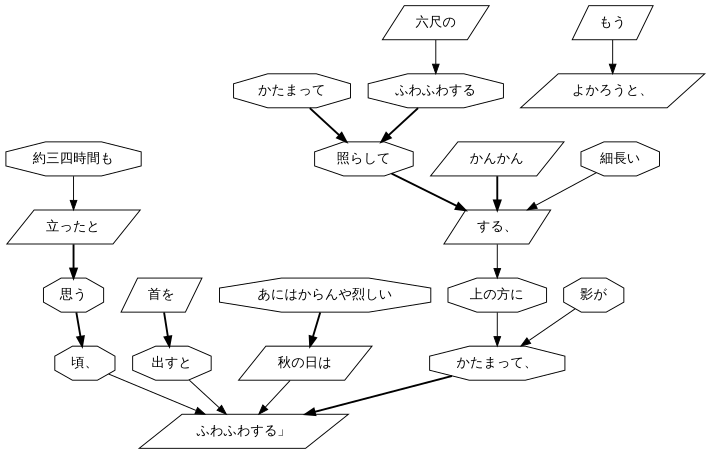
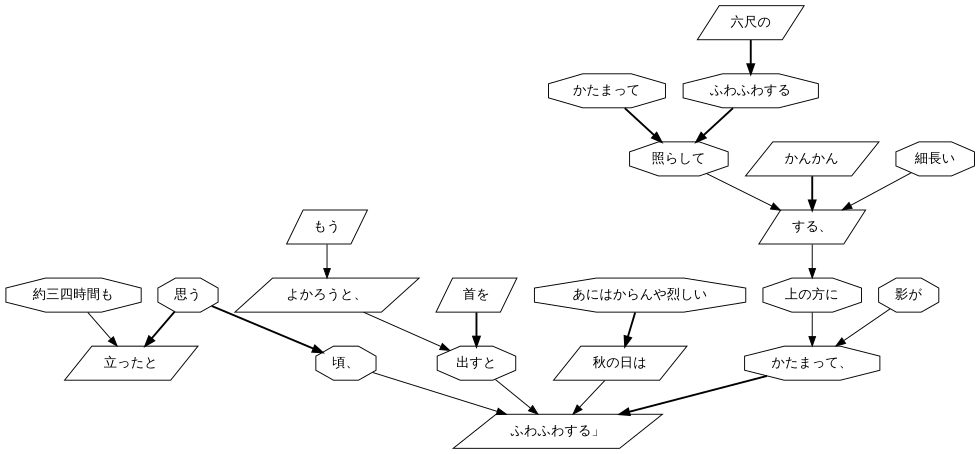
  digraph {
    node [shape=octagon]
    edge [style=solid]
    n1 [label="約三四時間も"]
    n2 [label="立ったと" shape=parallelogram]
    n3 [label="思う"]
    n4 [label="頃、"]
    n5 [label="ふわふわする」" shape=parallelogram]
    n6 [label="もう" shape=parallelogram]
    n7 [label="よかろうと、" shape=parallelogram]
    n8 [label="出すと"]
    n9 [label="首を" shape=parallelogram]
    n10 [label="あにはからんや烈しい"]
    n11 [label="秋の日は" shape=parallelogram]
    n12 [label="かたまって"]
    n13 [label="照らして"]
    n14 [label="する、" shape=parallelogram]
    n15 [label="六尺の" shape=parallelogram]
    n16 [label="ふわふわする"]
    n17 [label="上の方に"]
    n18 [label="かんかん" shape=parallelogram]
    n19 [label="かたまって、"]
    n20 [label="細長い"]
    n21 [label="影が"]
    n1 -> n2
-   n2 -> n3 [style=bold]
+   n3 -> n2 [style=bold]
    n3 -> n4 [style=bold]
    n4 -> n5
    n6 -> n7
+   n7 -> n8
    n8 -> n5
    n9 -> n8 [style=bold]
    n10 -> n11 [style=bold]
    n11 -> n5
    n12 -> n13 [style=bold]
-   n13 -> n14 [style=bold]
+   n13 -> n14
    n14 -> n17
-   n15 -> n16
+   n15 -> n16 [style=bold]
    n16 -> n13 [style=bold]
    n17 -> n19
    n18 -> n14 [style=bold]
    n19 -> n5 [style=bold]
    n20 -> n14
    n21 -> n19
  }
